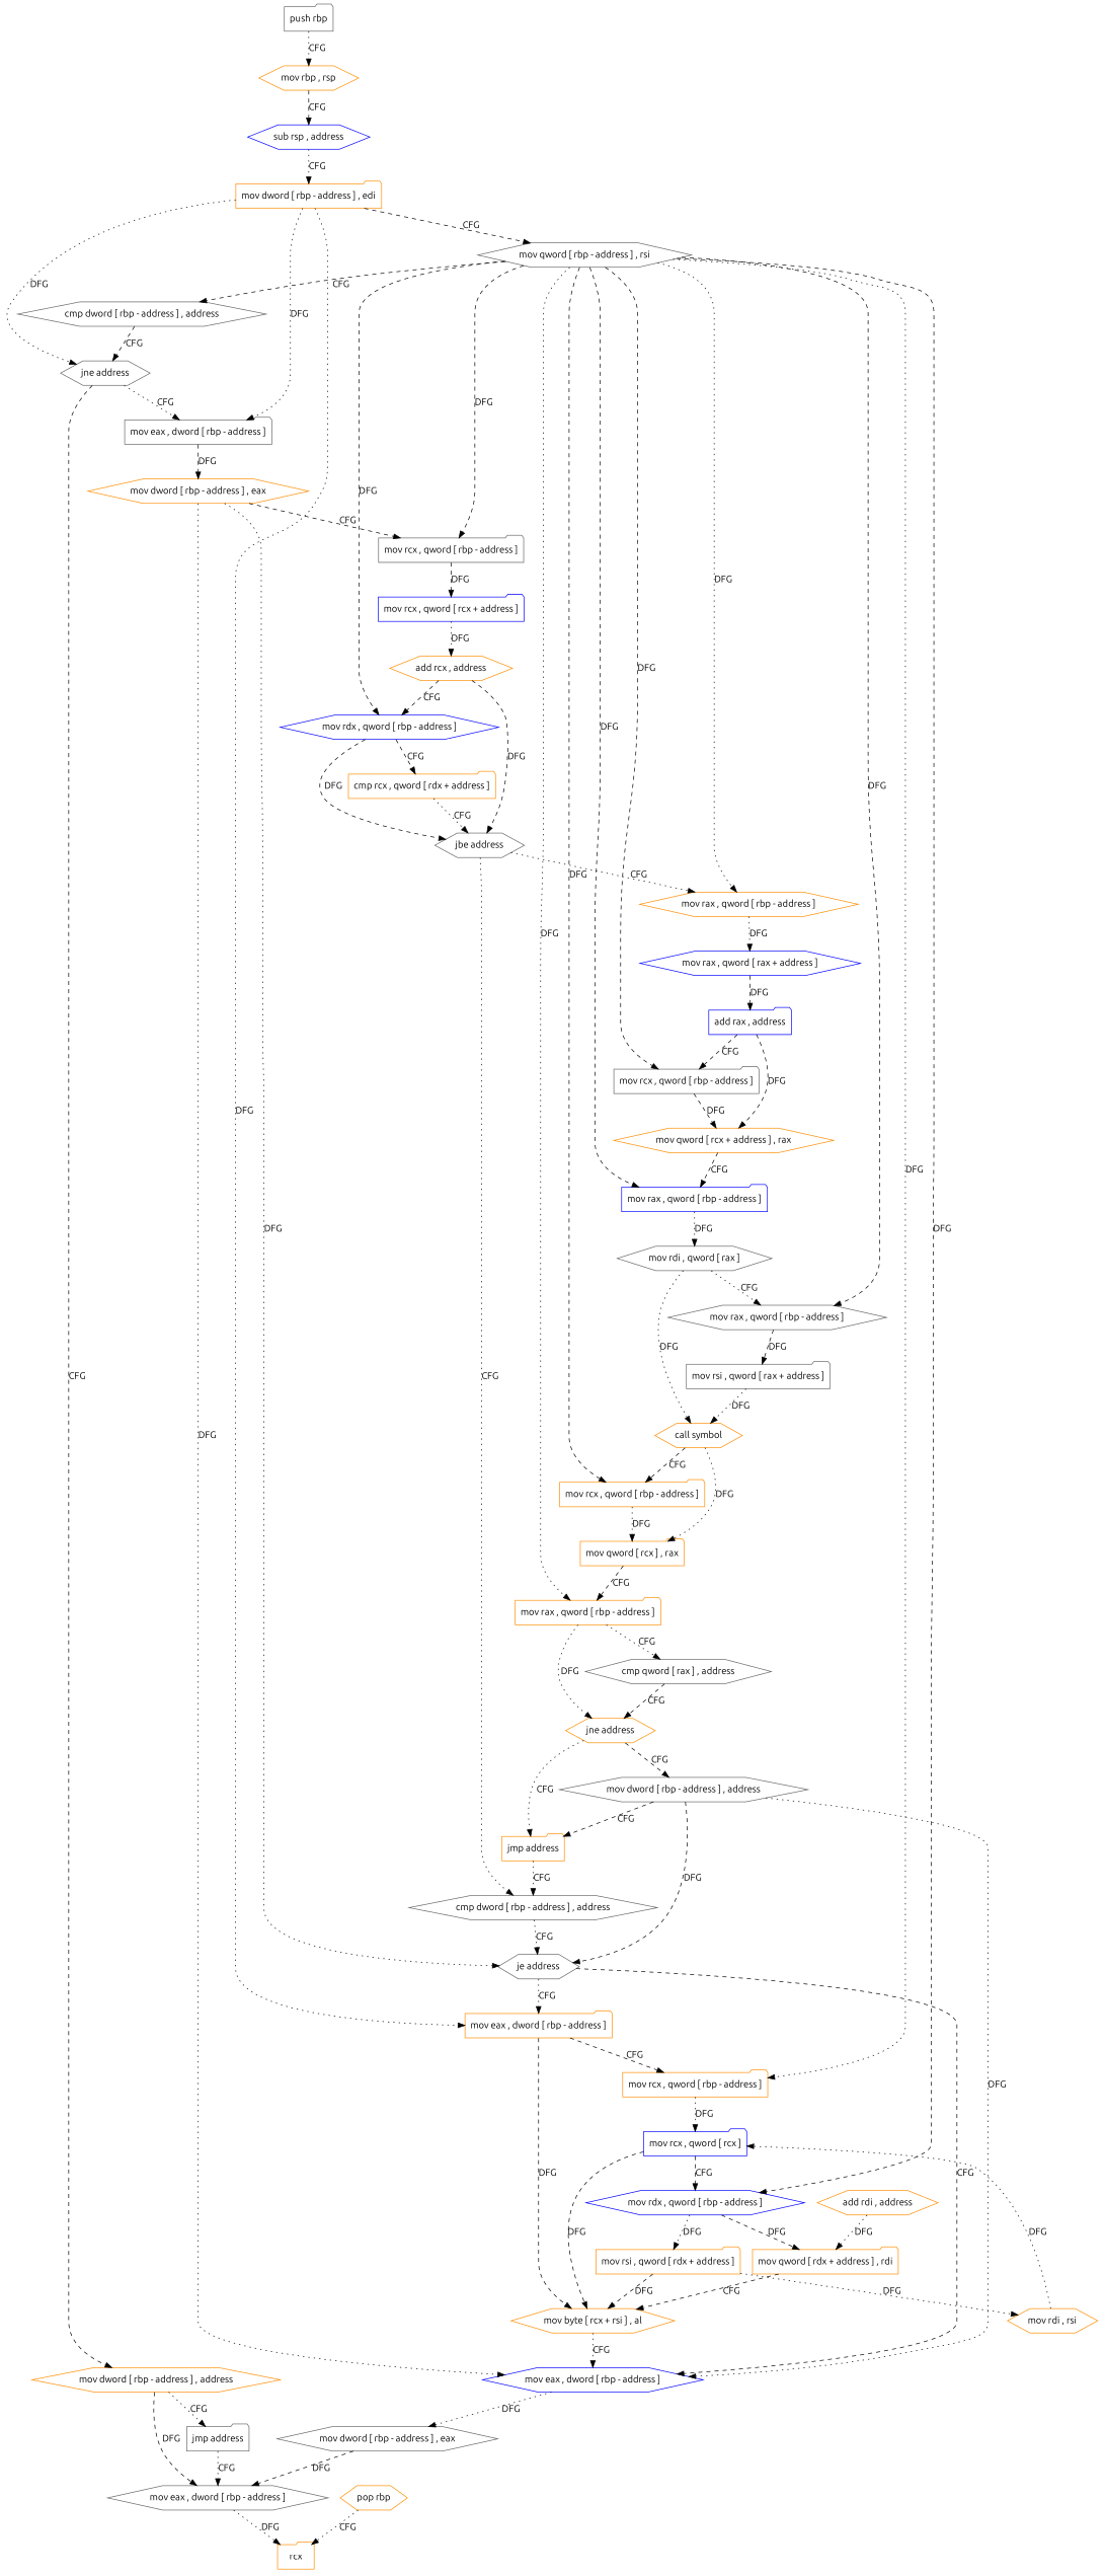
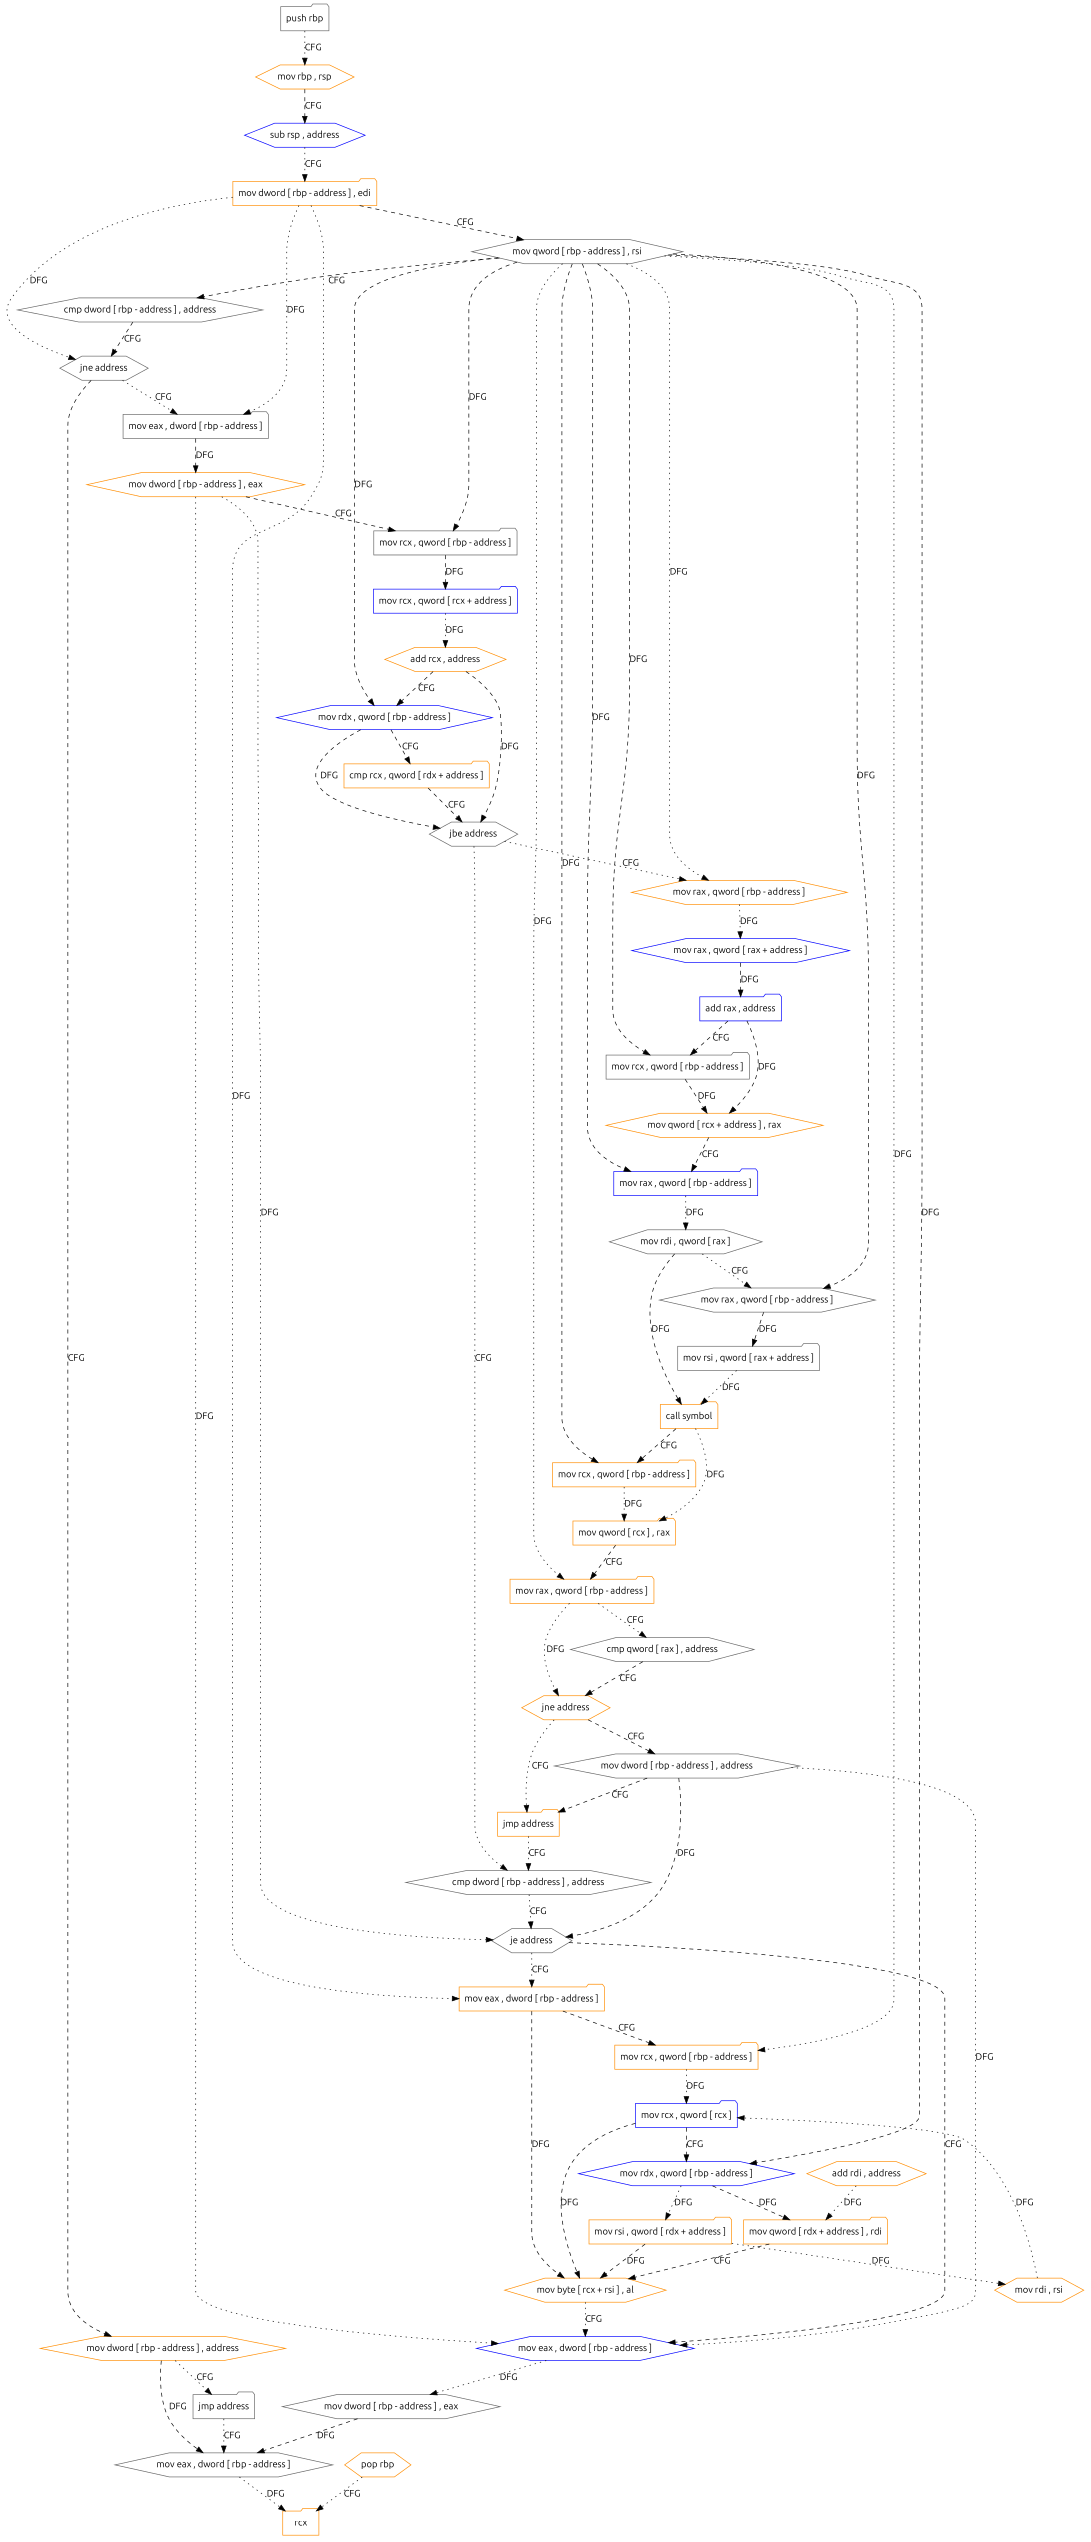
  digraph {
    fontname=Ubuntu
    node [color=darkorange fontname=Ubuntu shape=hexagon]
    edge [fontname=Ubuntu style=dashed]
    n1 [color=gray40 label="push rbp" shape=folder]
    n2 [label="mov rbp , rsp"]
    n3 [color=blue label="sub rsp , address"]
    n4 [label="mov dword [ rbp - address ] , edi" shape=folder]
    n5 [color=gray40 label="mov qword [ rbp - address ] , rsi"]
    n6 [color=gray40 label="jne address"]
    n7 [color=gray40 label="mov eax , dword [ rbp - address ]" shape=folder]
    n8 [label="mov eax , dword [ rbp - address ]" shape=folder]
    n9 [color=gray40 label="cmp dword [ rbp - address ] , address"]
    n10 [color=gray40 label="mov rcx , qword [ rbp - address ]" shape=folder]
    n11 [color=blue label="mov rdx , qword [ rbp - address ]"]
    n12 [label="mov rax , qword [ rbp - address ]"]
    n13 [color=gray40 label="mov rcx , qword [ rbp - address ]" shape=folder]
    n14 [color=blue label="mov rax , qword [ rbp - address ]" shape=folder]
    n15 [color=gray40 label="mov rax , qword [ rbp - address ]"]
    n16 [label="mov rcx , qword [ rbp - address ]" shape=folder]
    n17 [label="mov rax , qword [ rbp - address ]" shape=folder]
    n18 [label="mov rcx , qword [ rbp - address ]" shape=folder]
    n19 [color=blue label="mov rdx , qword [ rbp - address ]"]
    n20 [label="mov dword [ rbp - address ] , address"]
    n21 [label="mov dword [ rbp - address ] , eax"]
    n22 [label="mov byte [ rcx + rsi ] , al"]
    n23 [color=blue label="mov rcx , qword [ rcx + address ]" shape=folder]
    n24 [color=gray40 label="jbe address"]
    n25 [label="cmp rcx , qword [ rdx + address ]" shape=folder]
    n26 [color=blue label="mov rax , qword [ rax + address ]"]
    n27 [label="mov qword [ rcx + address ] , rax"]
    n28 [color=gray40 label="mov rdi , qword [ rax ]"]
    n29 [color=gray40 label="mov rsi , qword [ rax + address ]" shape=folder]
    n30 [label="mov qword [ rcx ] , rax" shape=folder]
    n31 [color=gray40 label="cmp qword [ rax ] , address"]
    n32 [label="jne address"]
    n33 [color=blue label="mov rcx , qword [ rcx ]" shape=folder]
    n34 [label="mov rsi , qword [ rdx + address ]" shape=folder]
    n35 [label="mov qword [ rdx + address ] , rdi" shape=folder]
    n36 [color=gray40 label="jmp address" shape=folder]
    n37 [color=gray40 label="mov eax , dword [ rbp - address ]"]
    n38 [color=gray40 label="je address"]
    n39 [color=blue label="mov eax , dword [ rbp - address ]"]
    n40 [label=rcx shape=folder]
    n41 [color=gray40 label="mov dword [ rbp - address ] , eax"]
    n42 [label="add rcx , address"]
    n43 [color=gray40 label="cmp dword [ rbp - address ] , address"]
    n44 [color=blue label="add rax , address" shape=folder]
-   n45 [label="call symbol"]
+   n45 [label="call symbol" shape=folder]
    n46 [label="jmp address" shape=folder]
    n47 [color=gray40 label="mov dword [ rbp - address ] , address"]
    n48 [label="pop rbp"]
    n49 [label="mov rdi , rsi"]
    n50 [label="add rdi , address"]
    n1 -> n2 [label=CFG style=dotted]
    n2 -> n3 [label=CFG]
    n3 -> n4 [label=CFG style=dotted]
    n4 -> n5 [label=CFG]
    n4 -> n6 [label=DFG style=dotted]
    n4 -> n7 [label=DFG style=dotted]
    n4 -> n8 [label=DFG style=dotted]
    n5 -> n9 [label=CFG]
    n5 -> n10 [label=DFG]
    n5 -> n11 [label=DFG]
    n5 -> n12 [label=DFG style=dotted]
    n5 -> n13 [label=DFG]
    n5 -> n14 [label=DFG]
    n5 -> n15 [label=DFG]
    n5 -> n16 [label=DFG]
    n5 -> n17 [label=DFG style=dotted]
    n5 -> n18 [label=DFG style=dotted]
    n5 -> n19 [label=DFG]
    n6 -> n7 [label=CFG style=dotted]
    n6 -> n20 [label=CFG]
    n7 -> n21 [label=DFG]
    n8 -> n18 [label=CFG]
    n8 -> n22 [label=DFG]
    n9 -> n6 [label=CFG]
    n10 -> n23 [label=DFG]
    n11 -> n24 [label=DFG]
    n11 -> n25 [label=CFG]
    n12 -> n26 [label=DFG style=dotted]
    n13 -> n27 [label=DFG]
    n14 -> n28 [label=DFG style=dotted]
    n15 -> n29 [label=DFG]
    n16 -> n30 [label=DFG style=dotted]
    n17 -> n31 [label=CFG style=dotted]
    n17 -> n32 [label=DFG style=dotted]
    n18 -> n33 [label=DFG style=dotted]
    n19 -> n34 [label=DFG style=dotted]
    n19 -> n35 [label=DFG]
    n20 -> n36 [label=CFG style=dotted]
    n20 -> n37 [label=DFG]
    n21 -> n10 [label=CFG]
    n21 -> n38 [label=DFG style=dotted]
    n21 -> n39 [label=DFG style=dotted]
    n22 -> n39 [label=CFG style=dotted]
    n23 -> n42 [label=DFG style=dotted]
    n24 -> n12 [label=CFG style=dotted]
    n24 -> n43 [label=CFG style=dotted]
-   n25 -> n24 [label=CFG style=dotted]
+   n25 -> n24 [label=CFG]
    n26 -> n44 [label=DFG]
    n27 -> n14 [label=CFG]
    n28 -> n15 [label=CFG style=dotted]
-   n28 -> n45 [label=DFG style=dotted]
+   n28 -> n45 [label=DFG]
    n29 -> n45 [label=DFG style=dotted]
    n30 -> n17 [label=CFG]
    n31 -> n32 [label=CFG]
    n32 -> n46 [label=CFG style=dotted]
    n32 -> n47 [label=CFG]
    n33 -> n19 [label=CFG]
    n33 -> n22 [label=DFG]
    n34 -> n22 [label=DFG]
    n34 -> n49 [label=DFG style=dotted]
    n35 -> n22 [label=CFG]
    n36 -> n37 [label=CFG style=dotted]
    n37 -> n40 [label=DFG style=dotted]
    n38 -> n8 [label=CFG style=dotted]
    n38 -> n39 [label=CFG]
    n39 -> n41 [label=DFG style=dotted]
    n41 -> n37 [label=DFG]
    n42 -> n11 [label=CFG]
    n42 -> n24 [label=DFG]
    n43 -> n38 [label=CFG style=dotted]
    n44 -> n13 [label=CFG]
    n44 -> n27 [label=DFG]
    n45 -> n16 [label=CFG]
    n45 -> n30 [label=DFG style=dotted]
    n46 -> n43 [label=CFG style=dotted]
    n47 -> n38 [label=DFG]
    n47 -> n39 [label=DFG style=dotted]
    n47 -> n46 [label=CFG]
    n48 -> n40 [label=CFG style=dotted]
    n49 -> n33 [label=DFG style=dotted]
    n50 -> n35 [label=DFG style=dotted]
  }
